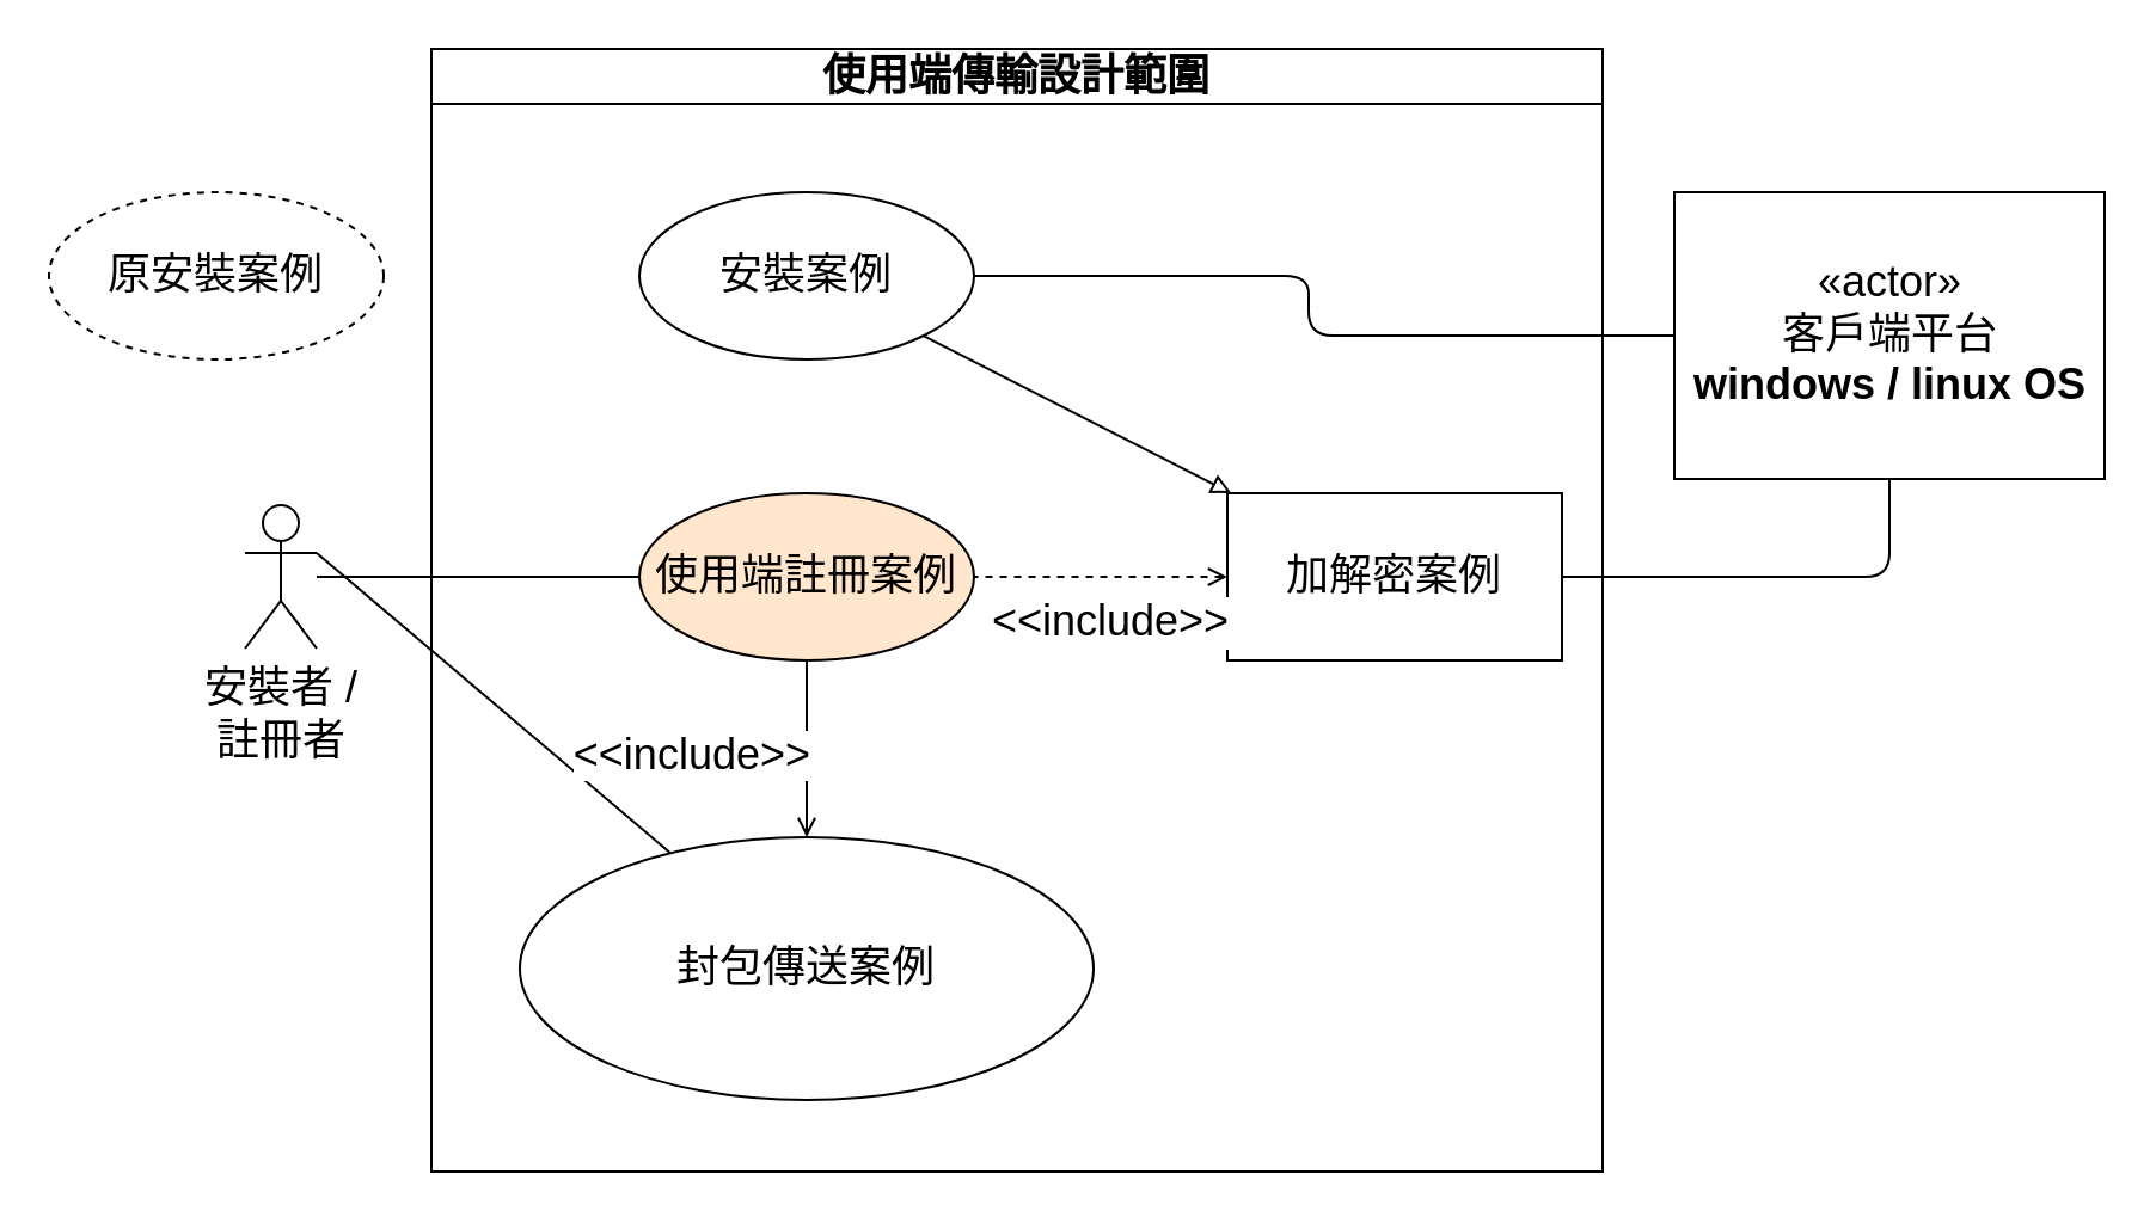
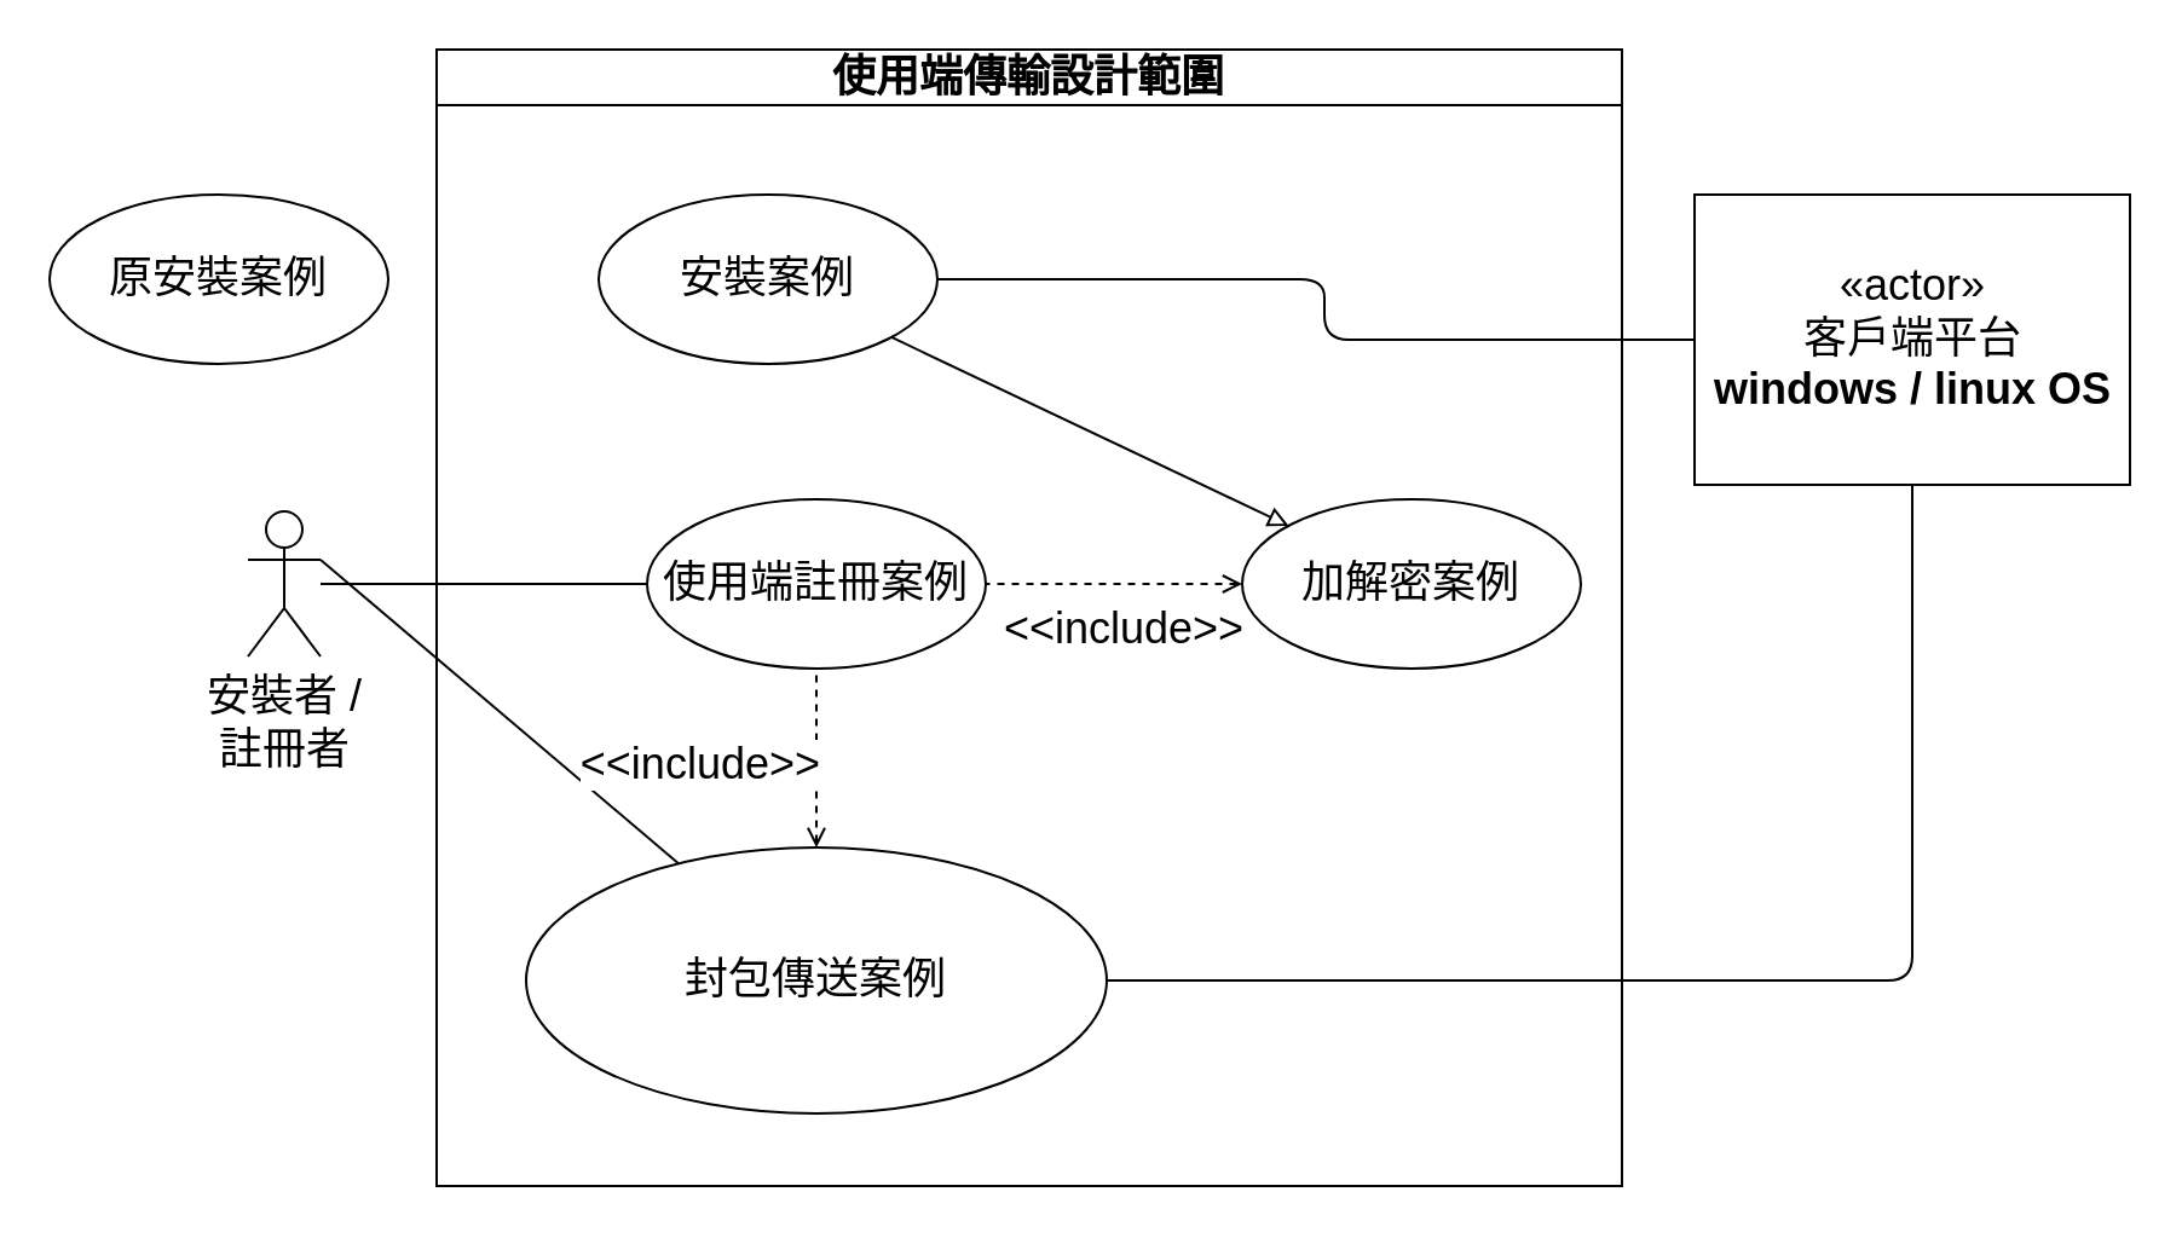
  <mxCell id="0" />
  <mxCell id="1" parent="0" />
  <mxCell id="2" style="edgeStyle=none;html=1;exitX=1;exitY=0.333;exitDx=0;exitDy=0;exitPerimeter=0;fontSize=18;endArrow=none;endFill=0;" parent="1" source="4" target="13" edge="1"><mxGeometry relative="1" as="geometry" /></mxCell>
  <mxCell id="3" style="edgeStyle=none;html=1;entryX=0;entryY=0.5;entryDx=0;entryDy=0;fontSize=18;endArrow=none;endFill=0;" parent="1" source="4" target="11" edge="1"><mxGeometry relative="1" as="geometry" /></mxCell>
  <mxCell id="4" value="&lt;span style=&quot;font-size: 18px;&quot;&gt;安裝者 / &lt;br&gt;註冊者&lt;/span&gt;" style="shape=umlActor;verticalLabelPosition=bottom;verticalAlign=top;html=1;" parent="1" vertex="1"><mxGeometry x="102" y="211" width="30" height="60" as="geometry" /></mxCell>
- <mxCell id="5" style="edgeStyle=none;html=1;entryX=1;entryY=0.5;entryDx=0;entryDy=0;fontSize=18;endArrow=none;endFill=0;" parent="1" source="8" target="12" edge="1"><mxGeometry relative="1" as="geometry"><Array as="points"><mxPoint x="790" y="241" /></Array></mxGeometry></mxCell>
+ <mxCell id="6" style="edgeStyle=none;html=1;entryX=1;entryY=0.5;entryDx=0;entryDy=0;fontSize=18;endArrow=none;endFill=0;" parent="1" source="8" target="13" edge="1"><mxGeometry relative="1" as="geometry"><Array as="points"><mxPoint x="790" y="405" /></Array></mxGeometry></mxCell>
  <mxCell id="7" style="edgeStyle=none;html=1;entryX=1;entryY=0.5;entryDx=0;entryDy=0;fontSize=18;endArrow=none;endFill=0;exitX=0;exitY=0.5;exitDx=0;exitDy=0;" parent="1" source="8" target="10" edge="1"><mxGeometry relative="1" as="geometry"><Array as="points"><mxPoint x="547" y="140" /><mxPoint x="547" y="115" /></Array></mxGeometry></mxCell>
  <mxCell id="8" value="«actor»&lt;br&gt;客戶端平台&lt;b&gt;&lt;br&gt;windows / linux OS&lt;/b&gt;" style="html=1;fontSize=18;fillColor=none;" parent="1" vertex="1"><mxGeometry x="700" y="80" width="180" height="120" as="geometry" /></mxCell>
  <mxCell id="9" value="使用端傳輸設計範圍" style="swimlane;whiteSpace=wrap;html=1;fontSize=18;fillColor=none;startSize=23;" parent="1" vertex="1"><mxGeometry x="180" y="20" width="490" height="470" as="geometry"><mxRectangle x="103" y="50" width="110" height="40" as="alternateBounds" /></mxGeometry></mxCell>
- <mxCell id="10" value="安裝案例" style="ellipse;whiteSpace=wrap;html=1;fontSize=18;align=center;" parent="9" vertex="1"><mxGeometry x="87" y="60" width="140" height="70" as="geometry" /></mxCell>
- <mxCell id="11" value="使用端註冊案例" style="ellipse;whiteSpace=wrap;html=1;fontSize=18;align=center;fillColor=#ffe6cc;" parent="9" vertex="1"><mxGeometry x="87" y="186" width="140" height="70" as="geometry" /></mxCell>
- <mxCell id="12" value="加解密案例" style="whiteSpace=wrap;html=1;fontSize=18;align=center;rounded=0;" parent="9" vertex="1"><mxGeometry x="333" y="186" width="140" height="70" as="geometry" /></mxCell>
+ <mxCell id="10" value="安裝案例" style="ellipse;whiteSpace=wrap;html=1;fontSize=18;align=center;" parent="9" vertex="1"><mxGeometry x="67" y="60" width="140" height="70" as="geometry" /></mxCell>
+ <mxCell id="11" value="使用端註冊案例" style="ellipse;whiteSpace=wrap;html=1;fontSize=18;align=center;" parent="9" vertex="1"><mxGeometry x="87" y="186" width="140" height="70" as="geometry" /></mxCell>
+ <mxCell id="12" value="加解密案例" style="ellipse;whiteSpace=wrap;html=1;fontSize=18;align=center;" parent="9" vertex="1"><mxGeometry x="333" y="186" width="140" height="70" as="geometry" /></mxCell>
  <mxCell id="13" value="封包傳送案例" style="ellipse;whiteSpace=wrap;html=1;fontSize=18;" parent="9" vertex="1"><mxGeometry x="37" y="330" width="240" height="110" as="geometry" /></mxCell>
  <mxCell id="14" style="edgeStyle=none;html=1;entryX=1;entryY=0.5;entryDx=0;entryDy=0;dashed=1;fontSize=18;endArrow=none;endFill=0;startArrow=open;startFill=0;" parent="9" source="12" target="11" edge="1"><mxGeometry relative="1" as="geometry" /></mxCell>
  <mxCell id="15" value="&amp;lt;&amp;lt;include&amp;gt;&amp;gt;" style="edgeLabel;html=1;align=center;verticalAlign=top;resizable=0;points=[];fontSize=18;" parent="14" vertex="1" connectable="0"><mxGeometry x="-0.262" y="2" relative="1" as="geometry"><mxPoint x="-11" as="offset" /></mxGeometry></mxCell>
- <mxCell id="16" style="edgeStyle=none;html=1;entryX=0.5;entryY=1;entryDx=0;entryDy=0;dashed=0;fontSize=18;endArrow=none;endFill=0;align=right;startArrow=open;startFill=0;" parent="9" source="13" target="11" edge="1"><mxGeometry relative="1" as="geometry" /></mxCell>
+ <mxCell id="16" style="edgeStyle=none;html=1;entryX=0.5;entryY=1;entryDx=0;entryDy=0;dashed=1;fontSize=18;endArrow=none;endFill=0;align=right;startArrow=open;startFill=0;" parent="9" source="13" target="11" edge="1"><mxGeometry relative="1" as="geometry" /></mxCell>
  <mxCell id="17" value="&amp;lt;&amp;lt;include&amp;gt;&amp;gt;" style="edgeLabel;html=1;align=right;verticalAlign=middle;resizable=0;points=[];fontSize=18;" parent="16" vertex="1" connectable="0"><mxGeometry x="0.19" y="-2" relative="1" as="geometry"><mxPoint y="9" as="offset" /></mxGeometry></mxCell>
- <mxCell id="18" value="原安裝案例" style="ellipse;whiteSpace=wrap;html=1;fontSize=18;align=center;dashed=1;" parent="1" vertex="1"><mxGeometry x="20" y="80" width="140" height="70" as="geometry" /></mxCell>
+ <mxCell id="18" value="原安裝案例" style="ellipse;whiteSpace=wrap;html=1;fontSize=18;align=center;" parent="1" vertex="1"><mxGeometry x="20" y="80" width="140" height="70" as="geometry" /></mxCell>
  <mxCell id="19" style="edgeStyle=none;html=1;fontSize=18;endArrow=block;endFill=0;" parent="1" source="10" target="12" edge="1"><mxGeometry relative="1" as="geometry" /></mxCell>
